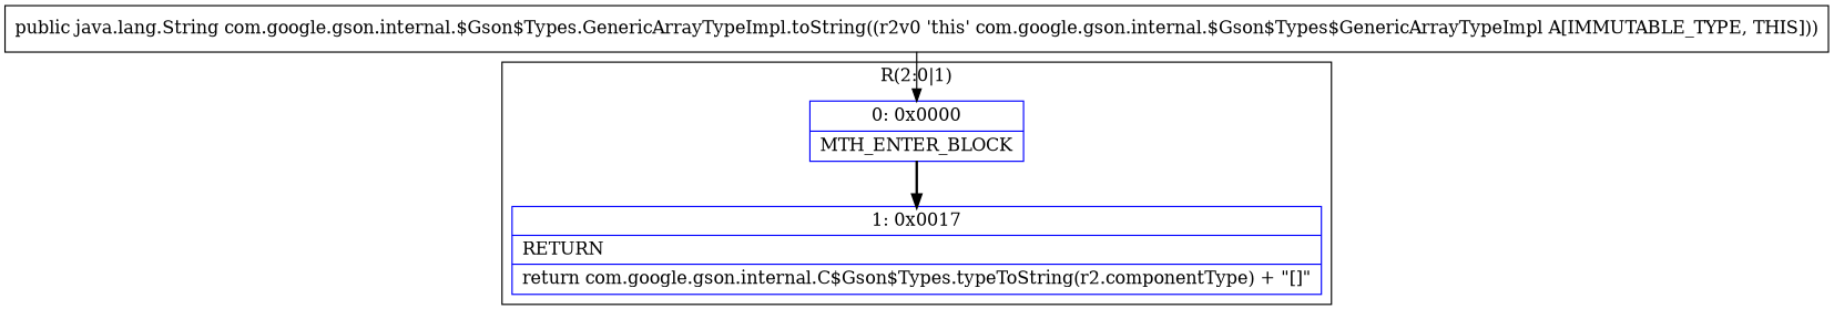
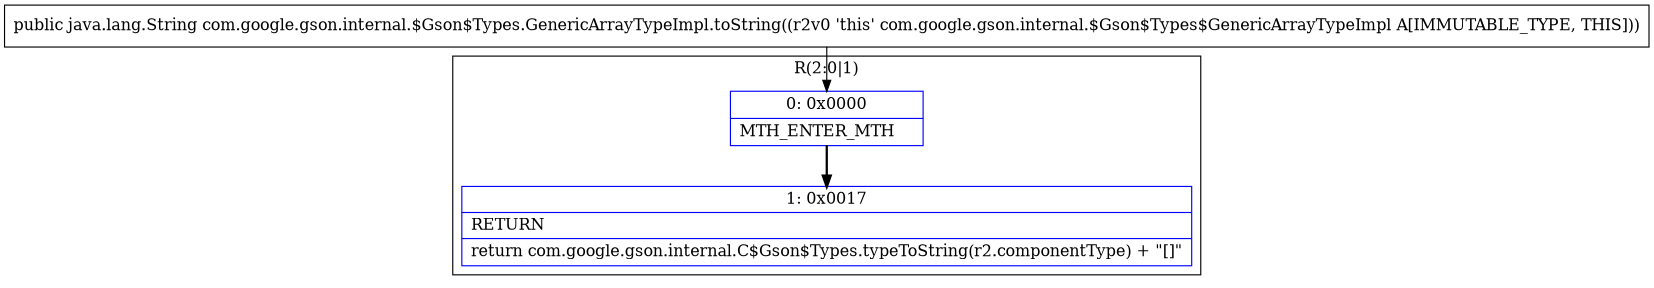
  digraph {
    node [color=blue shape=record]
-   n1 [label="{0\:\ 0x0000|MTH_ENTER_BLOCK\l}"]
+   n1 [label="{0\:\ 0x0000|MTH_ENTER_MTH\l}"]
    n2 [label="{1\:\ 0x0017|RETURN\l|return com.google.gson.internal.C$Gson$Types.typeToString(r2.componentType) + \"[]\"\l}"]
    n3 [label="{public java.lang.String com.google.gson.internal.$Gson$Types.GenericArrayTypeImpl.toString((r2v0 'this' com.google.gson.internal.$Gson$Types$GenericArrayTypeImpl A[IMMUTABLE_TYPE, THIS])) }" color=""]
    subgraph cluster_1 {
      label="R(2:0|1)"
      n1
      n2
    }
    n1 -> n2 [style=bold]
    n3 -> n1 [style=solid]
  }
